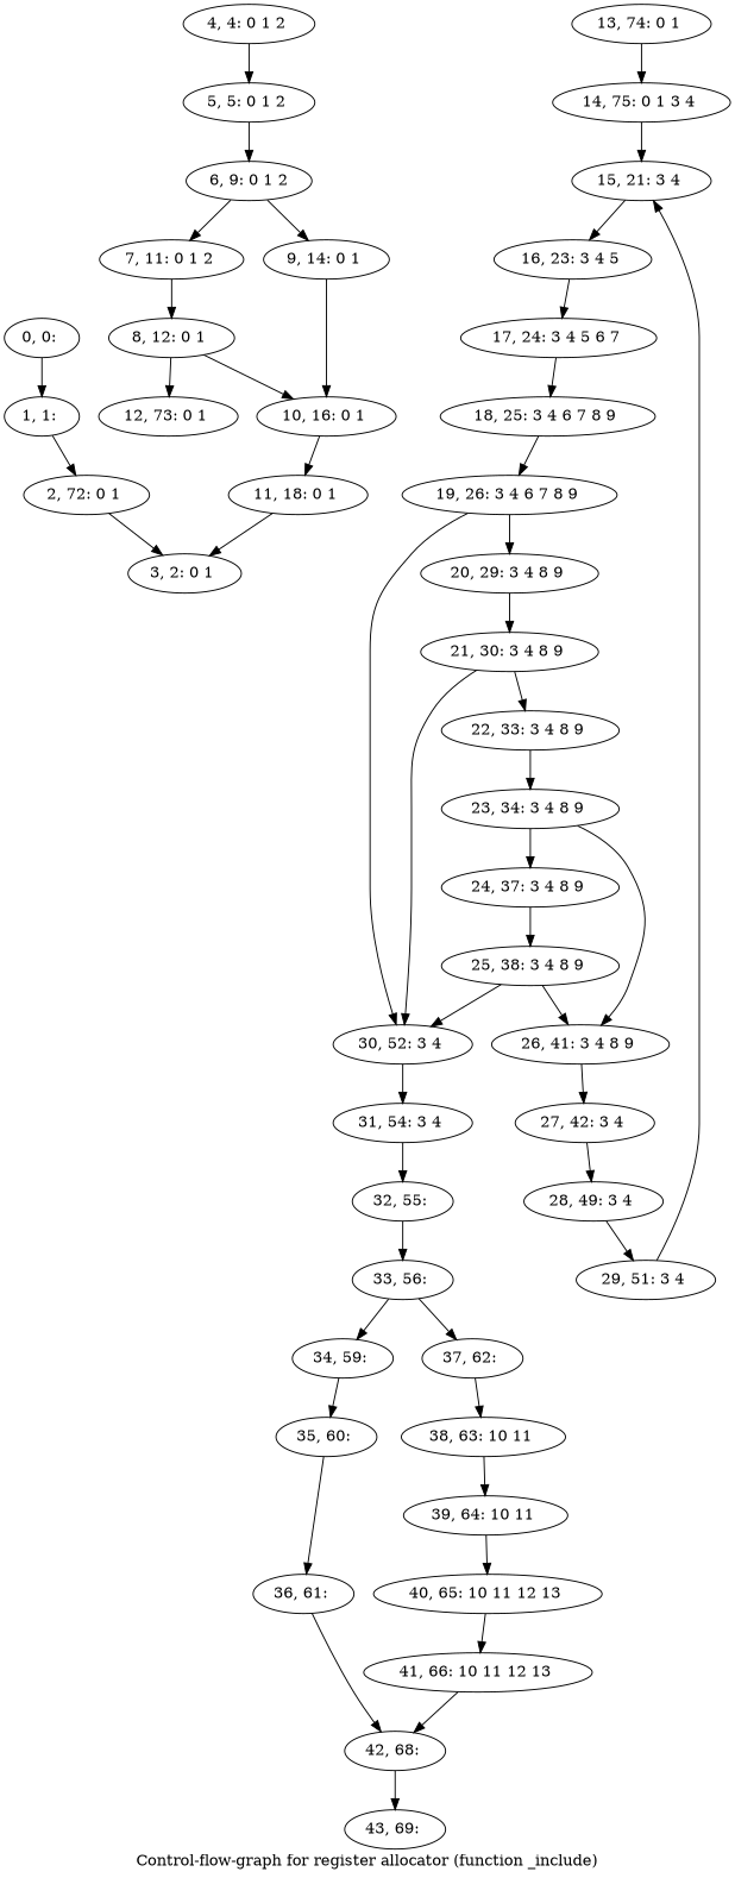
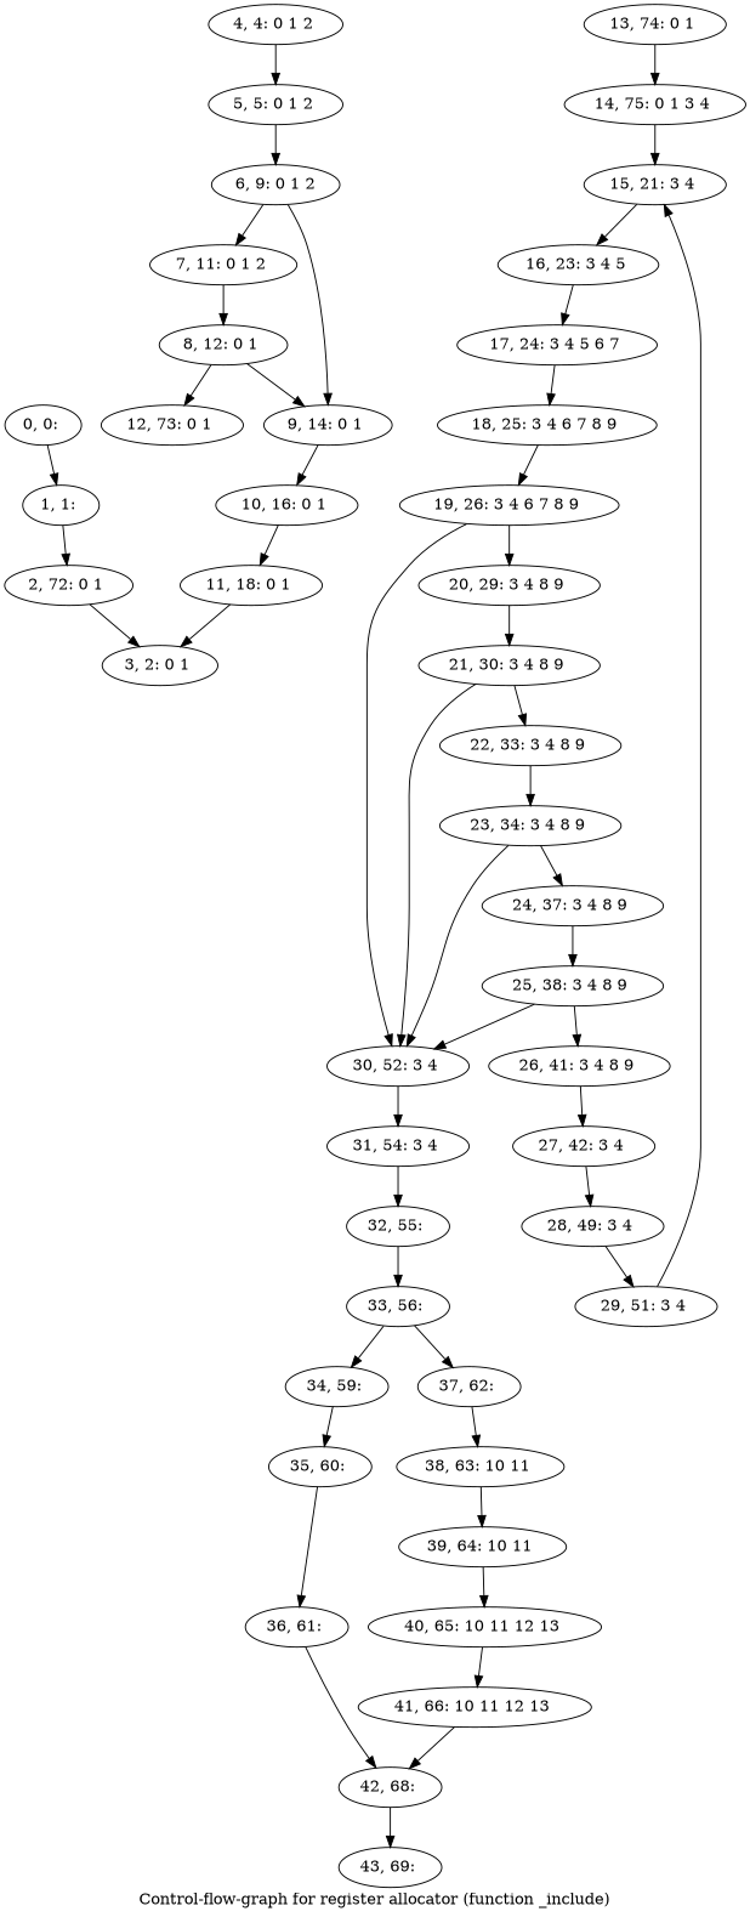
  digraph {
    fontname="DejaVu Serif"
    label="Control-flow-graph for register allocator (function _include)"
    node [fontname="DejaVu Serif"]
    edge [fontname="DejaVu Serif"]
    n1 [label="0, 0: "]
    n2 [label="1, 1: "]
    n3 [label="2, 72: 0 1 "]
    n4 [label="3, 2: 0 1 "]
    n5 [label="4, 4: 0 1 2 "]
    n6 [label="5, 5: 0 1 2 "]
    n7 [label="6, 9: 0 1 2"]
    n8 [label="7, 11: 0 1 2 "]
    n9 [label="9, 14: 0 1 "]
    n10 [label="8, 12: 0 1 "]
    n11 [label="10, 16: 0 1 "]
    n12 [label="12, 73: 0 1 "]
    n13 [label="11, 18: 0 1 "]
    n14 [label="13, 74: 0 1 "]
    n15 [label="14, 75: 0 1 3 4 "]
    n16 [label="15, 21: 3 4 "]
    n17 [label="16, 23: 3 4 5 "]
    n18 [label="17, 24: 3 4 5 6 7 "]
    n19 [label="18, 25: 3 4 6 7 8 9 "]
    n20 [label="19, 26: 3 4 6 7 8 9 "]
    n21 [label="20, 29: 3 4 8 9 "]
    n22 [label="30, 52: 3 4 "]
    n23 [label="21, 30: 3 4 8 9 "]
    n24 [label="31, 54: 3 4 "]
    n25 [label="22, 33: 3 4 8 9 "]
    n26 [label="23, 34: 3 4 8 9 "]
    n27 [label="24, 37: 3 4 8 9 "]
    n28 [label="25, 38: 3 4 8 9 "]
    n29 [label="26, 41: 3 4 8 9 "]
    n30 [label="27, 42: 3 4 "]
    n31 [label="28, 49: 3 4 "]
    n32 [label="29, 51: 3 4 "]
    n33 [label="32, 55: "]
    n34 [label="33, 56: "]
    n35 [label="34, 59: "]
    n36 [label="37, 62: "]
    n37 [label="35, 60: "]
    n38 [label="38, 63: 10 11 "]
    n39 [label="36, 61: "]
    n40 [label="42, 68: "]
    n41 [label="43, 69: "]
    n42 [label="39, 64: 10 11 "]
    n43 [label="40, 65: 10 11 12 13 "]
    n44 [label="41, 66: 10 11 12 13 "]
    n1 -> n2
    n2 -> n3
    n3 -> n4
    n5 -> n6
    n6 -> n7
    n7 -> n8
    n7 -> n9
    n8 -> n10
    n9 -> n11
-   n10 -> n11
+   n10 -> n9
    n10 -> n12
    n11 -> n13
    n13 -> n4
    n14 -> n15
    n15 -> n16
    n16 -> n17
    n17 -> n18
    n18 -> n19
    n19 -> n20
    n20 -> n21
    n20 -> n22
    n21 -> n23
    n22 -> n24
    n23 -> n22
    n23 -> n25
    n24 -> n33
    n25 -> n26
-   n26 -> n29
+   n26 -> n22
    n26 -> n27
    n27 -> n28
    n28 -> n22
    n28 -> n29
    n29 -> n30
    n30 -> n31
    n31 -> n32
    n32 -> n16
    n33 -> n34
    n34 -> n35
    n34 -> n36
    n35 -> n37
    n36 -> n38
    n37 -> n39
    n38 -> n42
    n39 -> n40
    n40 -> n41
    n42 -> n43
    n43 -> n44
    n44 -> n40
  }
